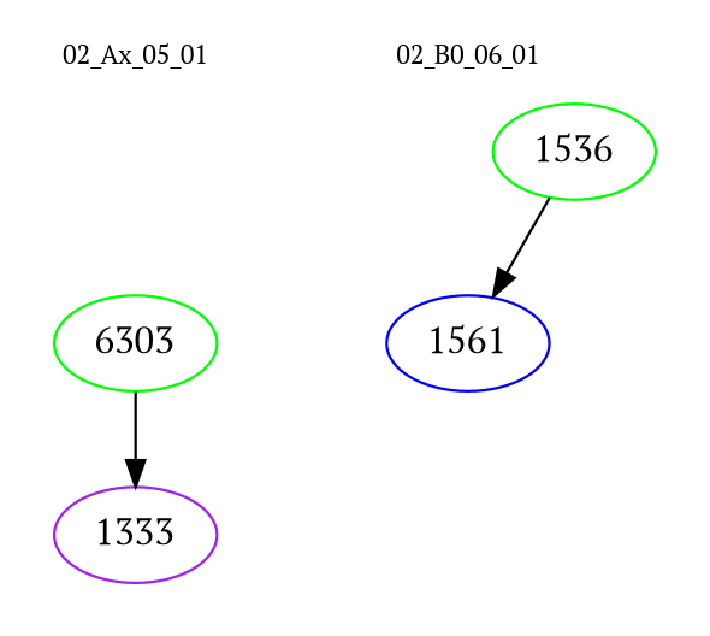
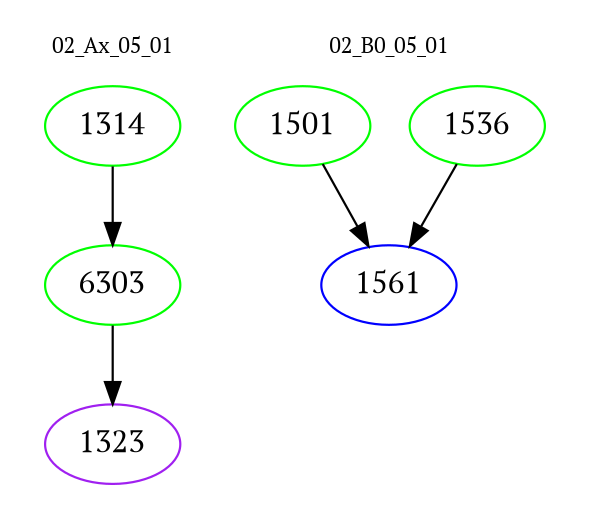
  digraph {
    fontname="PT Serif"
    node [color=green fontname="PT Serif"]
    edge [color=black fontname="PT Serif"]
+   n1 [label=1314]
    n2 [label=6303]
-   n3 [color=purple label=1333]
+   n3 [color=purple label=1323]
    n4 [label=1536]
+   n5 [label=1501]
    n6 [color=blue label=1561]
    subgraph cluster_1 {
      color=white
      fontsize=10
      label="02_Ax_05_01"
+     n1
      n2
      n3
    }
    subgraph cluster_2 {
      color=white
      fontsize=10
-     label="02_B0_06_01"
+     label="02_B0_05_01"
      n4
+     n5
      n6
    }
+   n1 -> n2
    n2 -> n3
    n4 -> n6
+   n5 -> n6
  }
